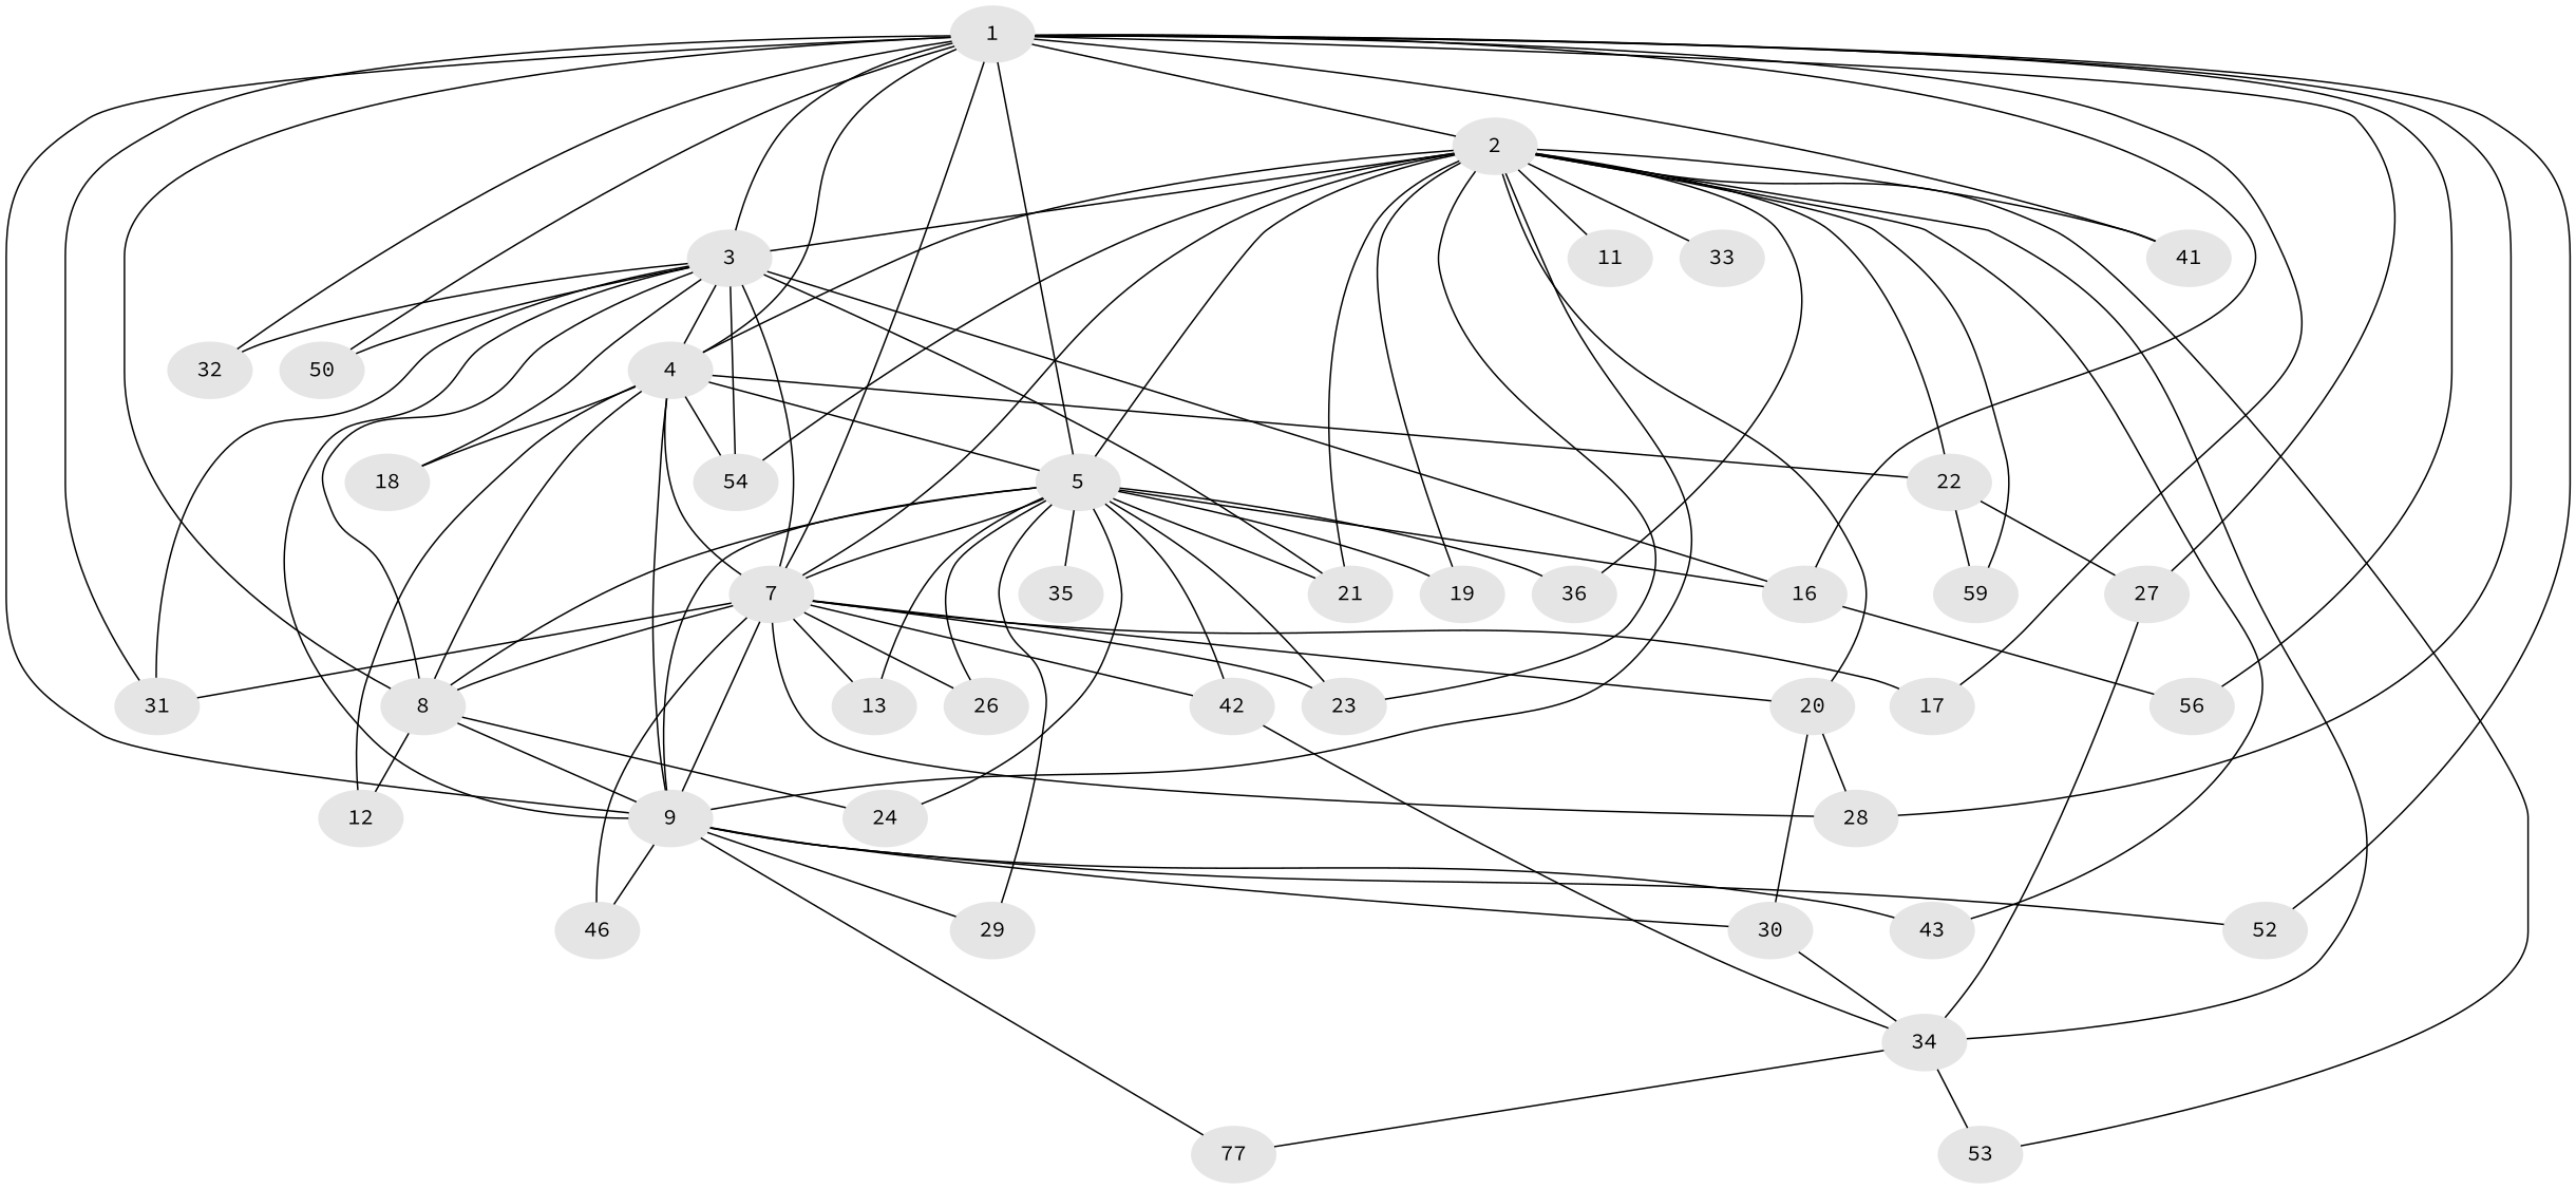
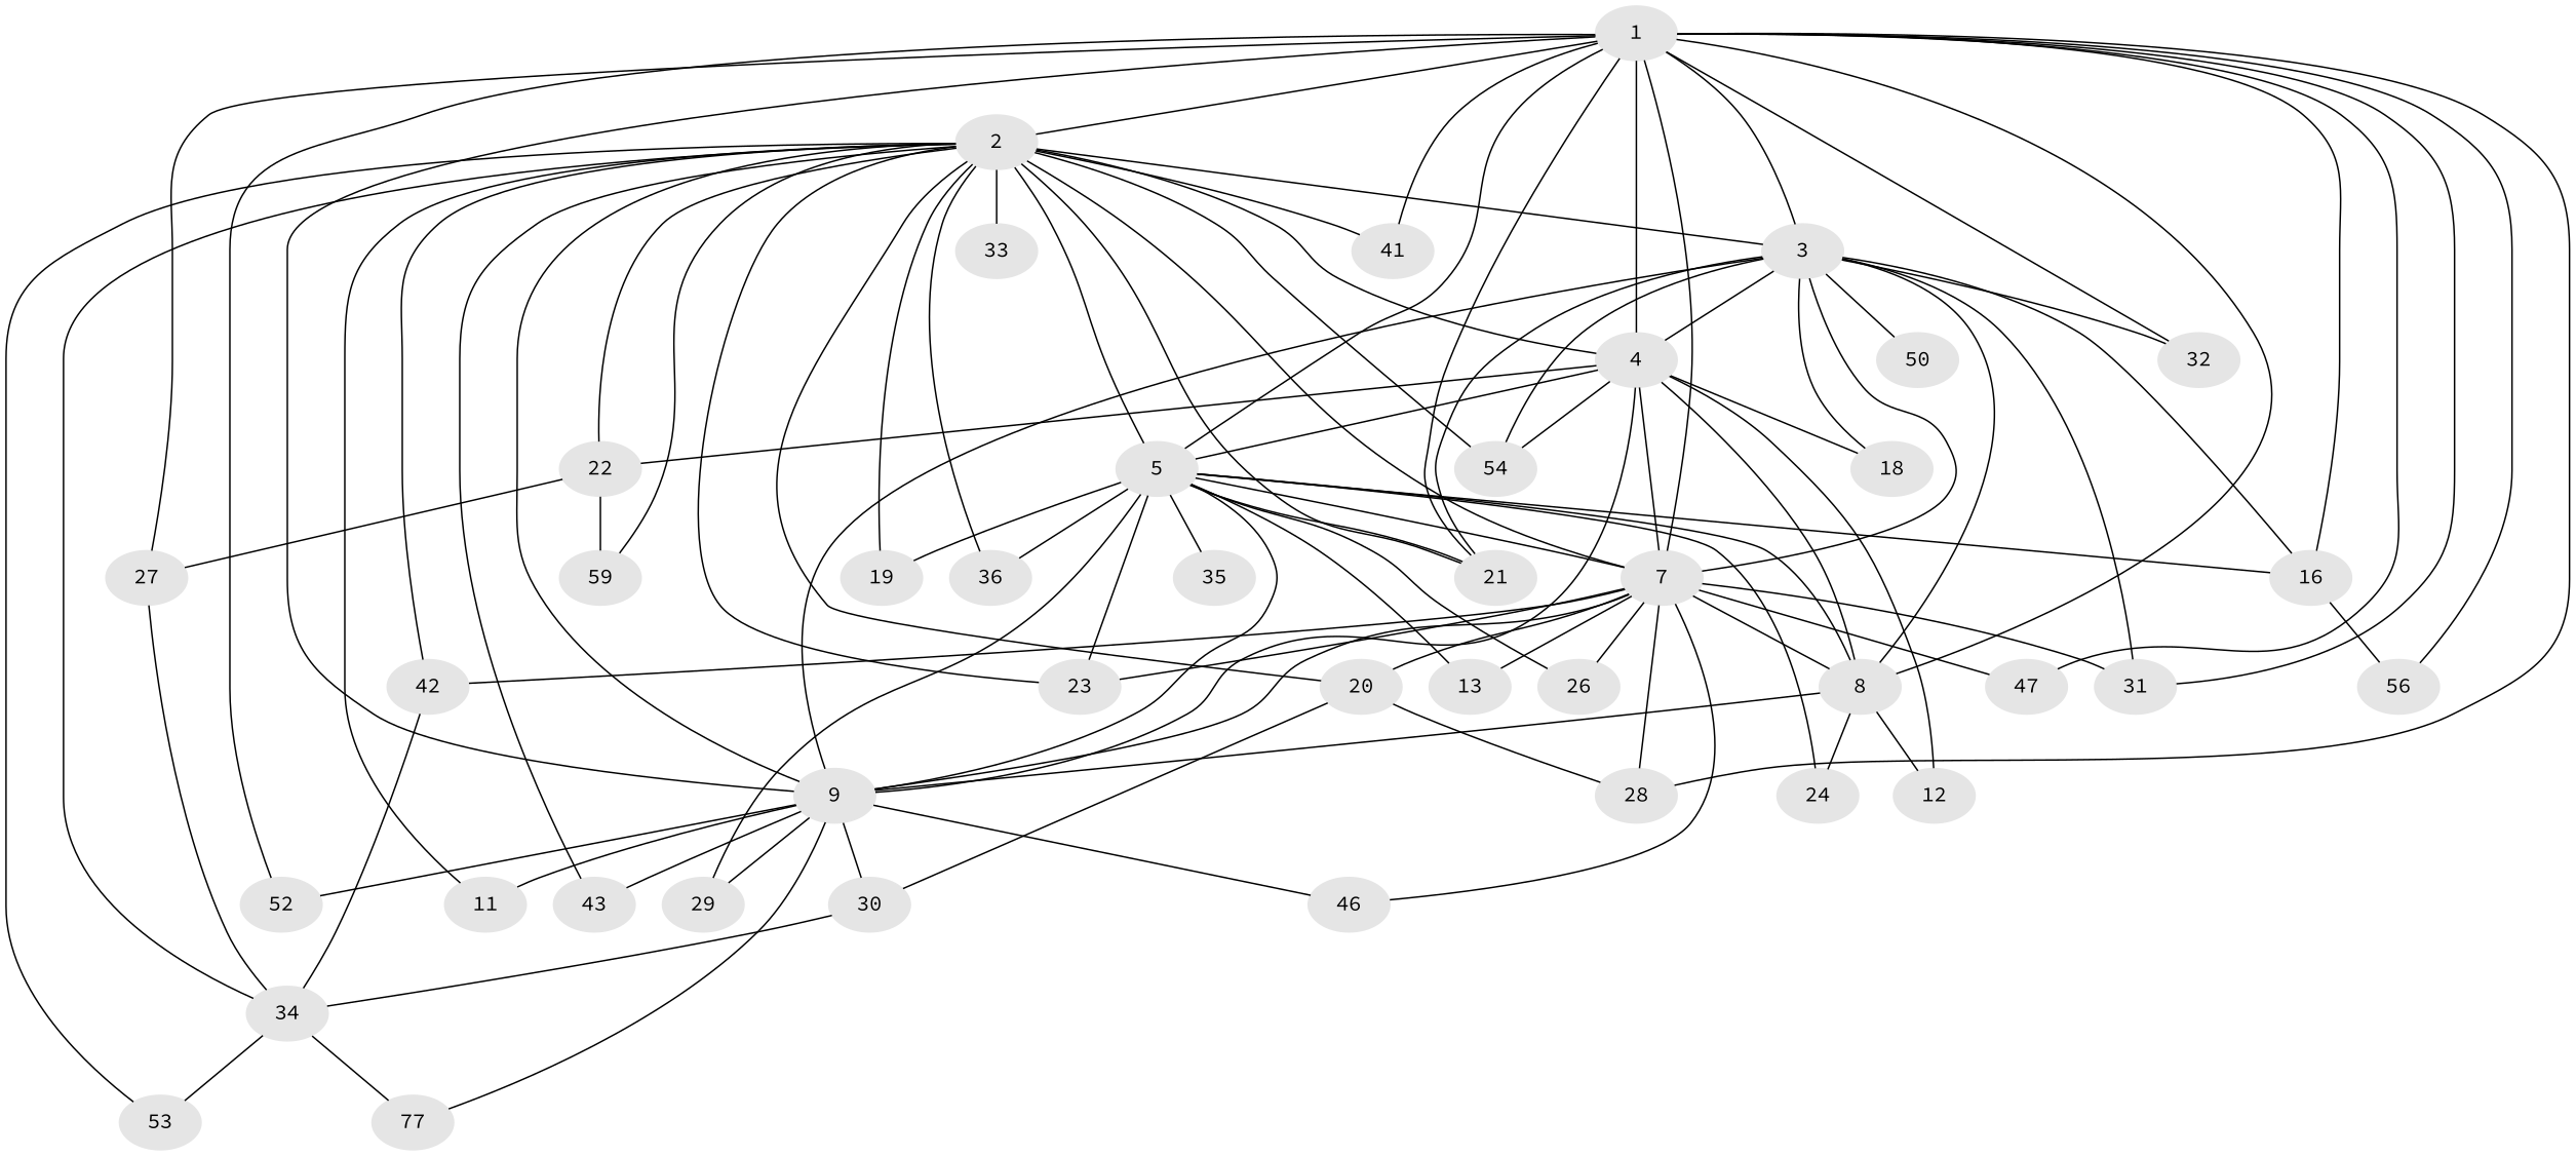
  graph {
    fontname="Source Code Pro"
    node [color=gray90 fontname="Source Code Pro" style=filled]
    edge [fontname="Source Code Pro"]
    1 [super="+10"]
    2 [super="+15"]
    3 [super="+58"]
    4 [super="+41"]
    5 [super="+6"]
    7 [super="+25"]
    8 [super="+60"]
    9 [super="+14"]
    16 [super="+37"]
-   17
+   17 [label=47]
    27 [super="+55"]
    28
    31 [super="+40"]
    32
    n15 [label=41]
    50
    52
    56
    11
    19
    20 [super="+39"]
    22 [super="+48"]
    23 [super="+49"]
    33 [super="+45"]
    34 [super="+44"]
    36
    42
    43
    53
    54
    59
    21
    18 [super="+51"]
    12
    13
    24
    26
    29
    35
    46
    30
    n42 [label=77]
    1 -- 2 [weight=2]
    1 -- 3 [weight=2]
    1 -- 4 [weight=2]
    1 -- 5 [weight=4]
    1 -- 7 [weight=2]
    1 -- 8 [weight=2]
    1 -- 9 [weight=2]
    1 -- 16
    1 -- 17
    1 -- 27
    1 -- 28
    1 -- 31
    1 -- 32
    1 -- n15
-   1 -- 50
+   1 -- 21
    1 -- 52
    1 -- 56
    2 -- 3
    2 -- 4
    2 -- 5 [weight=3]
    2 -- 7
    2 -- 9
    2 -- n15
    2 -- 11
    2 -- 19
    2 -- 20
    2 -- 22 [weight=2]
    2 -- 23
    2 -- 33 [weight=3]
    2 -- 34
    2 -- 36
-   5 -- 42
+   2 -- 42
    2 -- 43
    2 -- 53
    2 -- 54
    2 -- 59
    2 -- 21
    3 -- 4
    3 -- 7
    3 -- 8
    3 -- 9
    3 -- 16
    3 -- 31
    3 -- 32
    3 -- 50
    3 -- 54 [weight=2]
    3 -- 21
    3 -- 18
    4 -- 5 [weight=3]
    4 -- 7
    4 -- 8
    4 -- 9 [weight=2]
    4 -- 22
    4 -- 54
    4 -- 18 [weight=2]
    4 -- 12
    5 -- 7 [weight=2]
    5 -- 8 [weight=2]
    5 -- 9 [weight=2]
    5 -- 16
    5 -- 19
    5 -- 23
    5 -- 36
    5 -- 21
    5 -- 13
    5 -- 24
    5 -- 26
    5 -- 29
    5 -- 35
    7 -- 8 [weight=2]
    7 -- 9 [weight=2]
    7 -- 17
    7 -- 28
    7 -- 31
    7 -- 20
    7 -- 23
    7 -- 42
    7 -- 13
    7 -- 26
    7 -- 46
    8 -- 9
    8 -- 12
    8 -- 24
    9 -- 52
+   9 -- 11
    9 -- 43
    9 -- 29
    9 -- 46
    9 -- 30
    9 -- n42
    16 -- 56
    27 -- 34
    20 -- 28
    20 -- 30
    22 -- 27
    22 -- 59
    34 -- 53
    34 -- n42
    42 -- 34
    30 -- 34
  }
